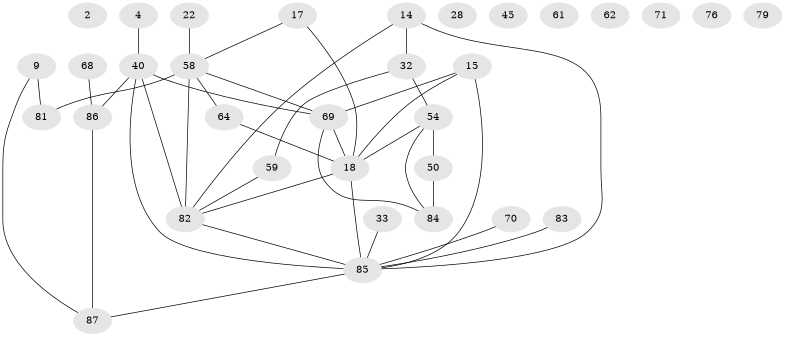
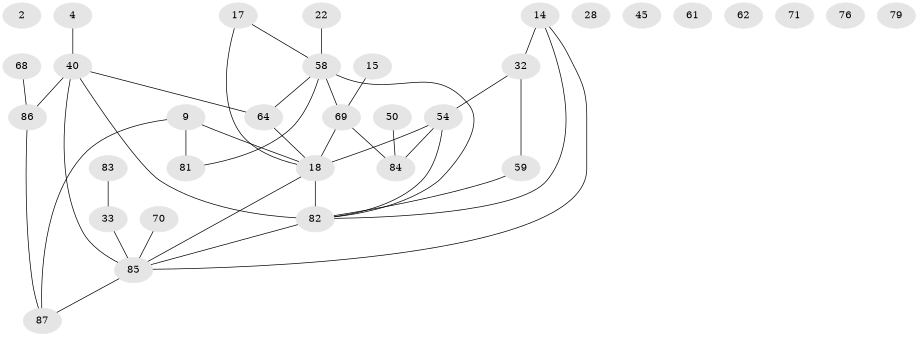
  graph {
    node [color=gray90 style=filled]
    2
    40 [super="+11+24"]
    82 [super="+35+55+60+75+80"]
    85 [super="+73"]
    64 [super="+21"]
    86 [super="+53"]
    4
    n8 [label=18 super="+77"]
    9
    81 [super="+74"]
    87
    14 [super="+5"]
    32
    54 [super="+25+1"]
    59
    15 [super="+8"]
    69 [super="+56+29+43"]
    84 [super="+44+16"]
    58 [super="+49+10"]
    17
    22
    28
    33
    45
    50
    61
    62
    68
    70 [super="+47"]
    71
    76
    79
    83
    40 -- 82 [weight=4]
    40 -- 85 [weight=4]
-   40 -- 69
+   40 -- 64
    40 -- 86 [weight=2]
    82 -- 85
    85 -- 87
    64 -- n8
    86 -- 87
    4 -- 40
    n8 -- 82 [weight=3]
    n8 -- 85 [weight=2]
-   15 -- n8
+   9 -- n8
    9 -- 81 [weight=2]
    9 -- 87
    14 -- 82
    14 -- 85
    14 -- 32 [weight=2]
    32 -- 54
    32 -- 59
-   54 -- 50
+   54 -- 82
    54 -- n8
    54 -- 84 [weight=2]
    59 -- 82
-   15 -- 85 [weight=3]
    15 -- 69
    69 -- n8 [weight=2]
    69 -- 84
    58 -- 82 [weight=4]
    58 -- 64 [weight=2]
    58 -- 81
    58 -- 69
    17 -- n8
    17 -- 58
    22 -- 58
    33 -- 85
    50 -- 84
    68 -- 86
    70 -- 85 [weight=2]
-   83 -- 85
+   83 -- 33
  }
